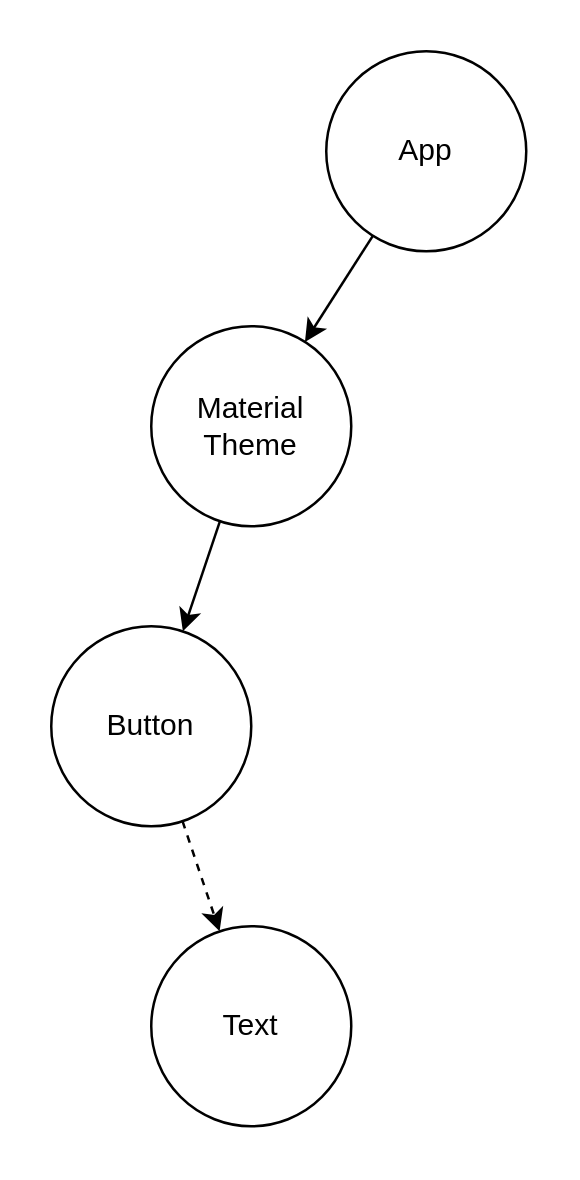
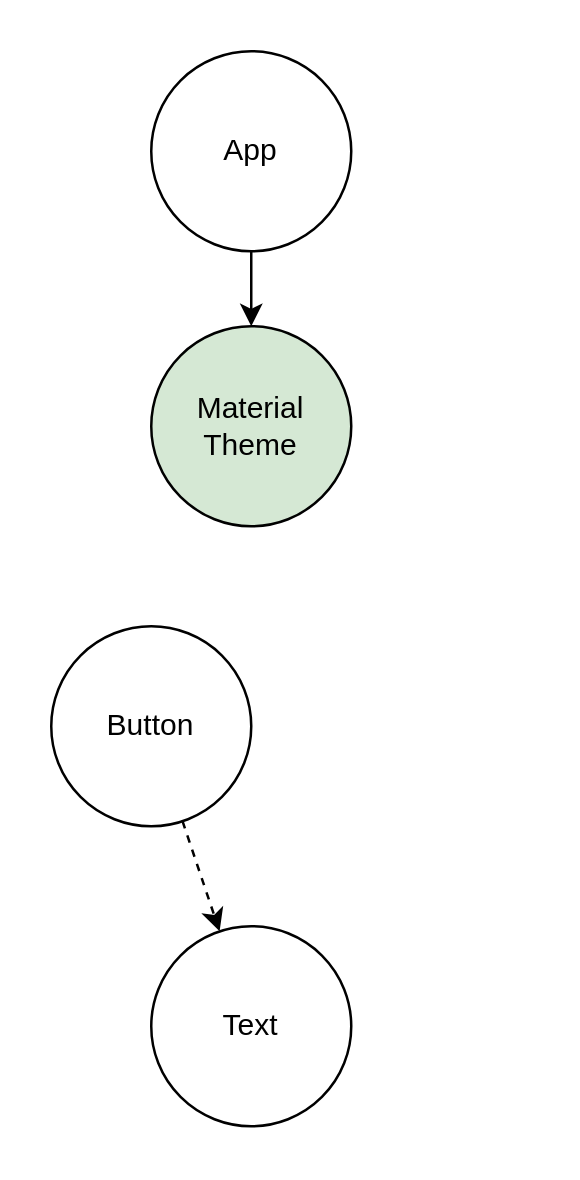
  <mxCell id="0" />
  <mxCell id="1" parent="0" />
- <mxCell id="2" value="App" style="ellipse;whiteSpace=wrap;html=1;aspect=fixed;" vertex="1" parent="1"><mxGeometry x="130" y="20" width="80" height="80" as="geometry" /></mxCell>
- <mxCell id="3" value="Material&lt;br&gt;Theme" style="ellipse;whiteSpace=wrap;html=1;aspect=fixed;" vertex="1" parent="1"><mxGeometry x="60" y="130" width="80" height="80" as="geometry" /></mxCell>
+ <mxCell id="2" value="App" style="ellipse;whiteSpace=wrap;html=1;aspect=fixed;" vertex="1" parent="1"><mxGeometry x="60" y="20" width="80" height="80" as="geometry" /></mxCell>
+ <mxCell id="3" value="Material&lt;br&gt;Theme" style="ellipse;whiteSpace=wrap;html=1;aspect=fixed;fillColor=#d5e8d4;" vertex="1" parent="1"><mxGeometry x="60" y="130" width="80" height="80" as="geometry" /></mxCell>
  <mxCell id="4" value="Button" style="ellipse;whiteSpace=wrap;html=1;aspect=fixed;" vertex="1" parent="1"><mxGeometry x="20" y="250" width="80" height="80" as="geometry" /></mxCell>
  <mxCell id="5" value="Text" style="ellipse;whiteSpace=wrap;html=1;aspect=fixed;" vertex="1" parent="1"><mxGeometry x="60" y="370" width="80" height="80" as="geometry" /></mxCell>
  <mxCell id="6" value="" style="endArrow=classic;html=1;rounded=0;" edge="1" parent="1" source="2" target="3"><mxGeometry width="50" height="50" relative="1" as="geometry"><mxPoint x="270" y="170" as="sourcePoint" /><mxPoint x="320" y="120" as="targetPoint" /></mxGeometry></mxCell>
- <mxCell id="7" value="" style="endArrow=classic;html=1;rounded=0;" edge="1" parent="1" source="3" target="4"><mxGeometry width="50" height="50" relative="1" as="geometry"><mxPoint x="157.16" y="230" as="sourcePoint" /><mxPoint x="129.995" y="272.434" as="targetPoint" /></mxGeometry></mxCell>
  <mxCell id="8" value="" style="endArrow=classic;html=1;rounded=0;dashed=1;" edge="1" parent="1" source="4" target="5"><mxGeometry width="50" height="50" relative="1" as="geometry"><mxPoint x="70" y="330" as="sourcePoint" /><mxPoint x="80" y="380" as="targetPoint" /></mxGeometry></mxCell>
